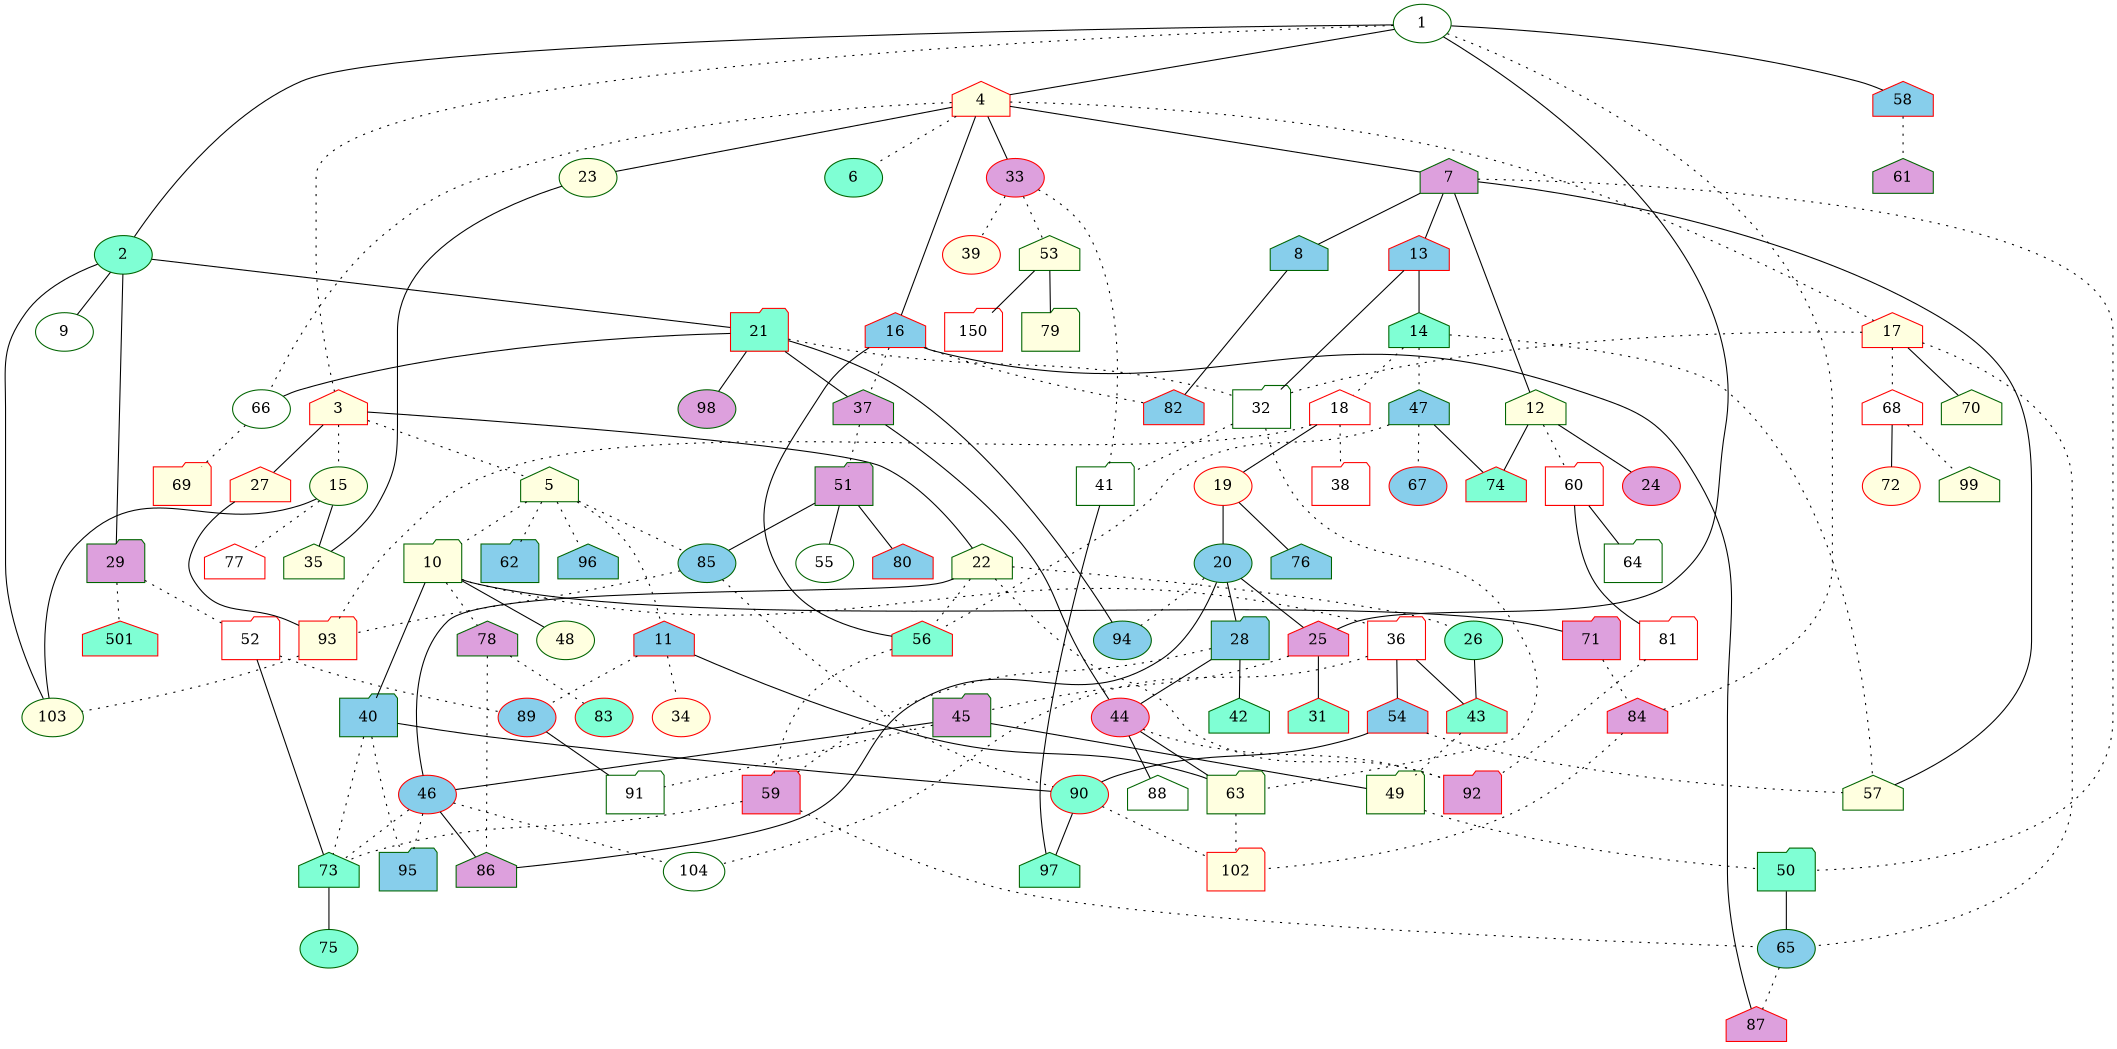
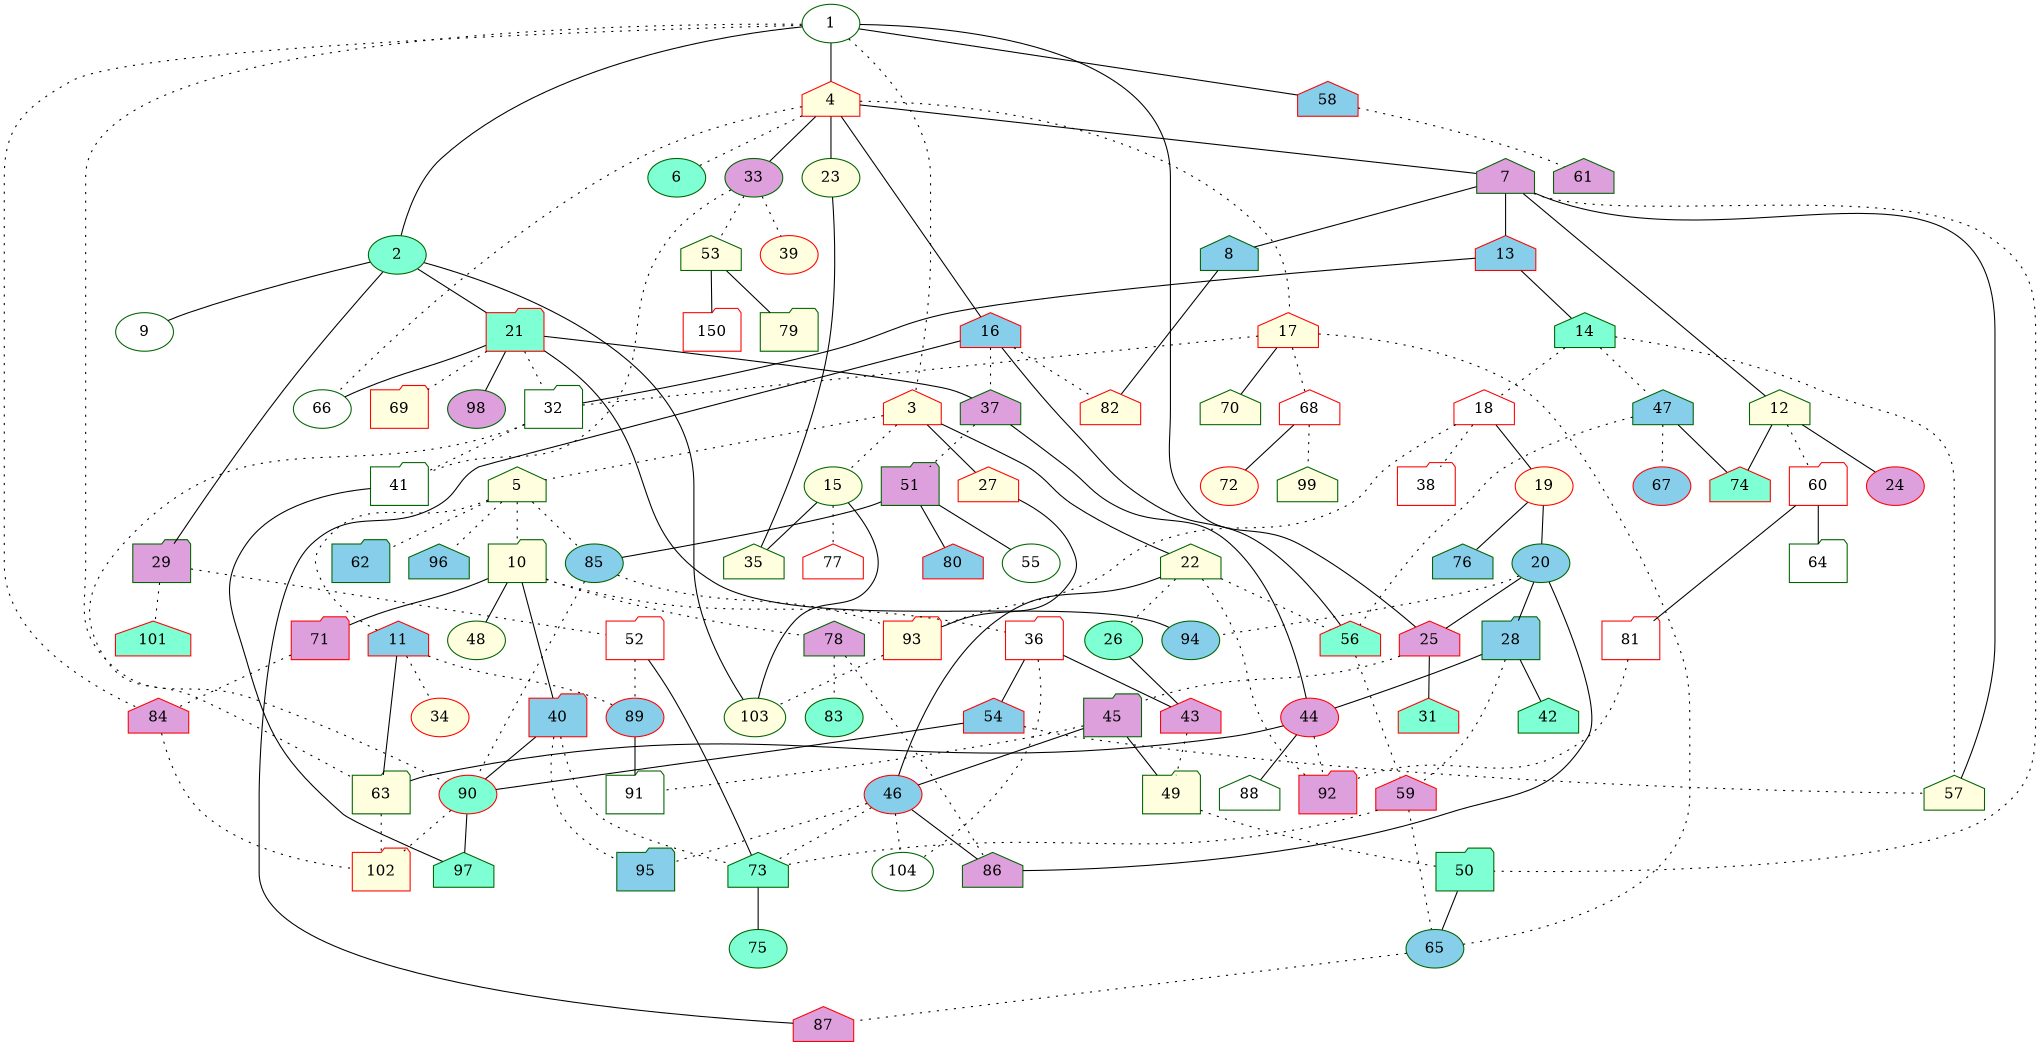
  graph {
    node [color=darkgreen fillcolor=lightyellow shape=house style=filled]
    edge [style=dotted]
    1 [fillcolor=white shape=ellipse]
    2 [fillcolor=aquamarine shape=ellipse]
    3 [color=red]
    4 [color=red]
    25 [color=red fillcolor=plum]
    58 [color=red fillcolor=skyblue]
    84 [color=red fillcolor=plum]
    90 [color=red fillcolor=aquamarine shape=ellipse]
    9 [fillcolor=white shape=ellipse]
    21 [color=red fillcolor=aquamarine shape=folder]
    29 [fillcolor=plum shape=folder]
    103 [shape=ellipse]
    5
    15 [shape=ellipse]
    22
    27 [color=red]
    6 [fillcolor=aquamarine shape=ellipse]
    7 [fillcolor=plum]
    16 [color=red fillcolor=skyblue]
    17 [color=red]
    23 [shape=ellipse]
-   33 [color=red fillcolor=plum shape=ellipse]
+   33 [fillcolor=plum shape=ellipse]
    66 [fillcolor=white shape=ellipse]
    31 [color=red fillcolor=aquamarine]
    45 [fillcolor=plum shape=folder]
    61 [fillcolor=plum]
    102 [color=red shape=folder]
    97 [fillcolor=aquamarine]
    32 [fillcolor=white shape=folder]
    37 [fillcolor=plum]
    94 [fillcolor=skyblue shape=ellipse]
    98 [fillcolor=plum shape=ellipse]
    52 [color=red fillcolor=white shape=folder]
-   101 [color=red fillcolor=aquamarine label=501]
+   101 [color=red fillcolor=aquamarine]
    10 [shape=folder]
    11 [color=red fillcolor=skyblue]
    62 [fillcolor=skyblue shape=folder]
    85 [fillcolor=skyblue shape=ellipse]
    96 [fillcolor=skyblue]
    35
    77 [color=red fillcolor=white]
    56 [color=red fillcolor=aquamarine]
    26 [fillcolor=aquamarine shape=ellipse]
    46 [color=red fillcolor=skyblue shape=ellipse]
    92 [color=red fillcolor=plum shape=folder]
    93 [color=red shape=folder]
    8 [fillcolor=skyblue]
    12
    13 [color=red fillcolor=skyblue]
    50 [fillcolor=aquamarine shape=folder]
    57
-   82 [color=red fillcolor=skyblue]
+   82 [color=red]
    87 [color=red fillcolor=plum]
    65 [fillcolor=skyblue shape=ellipse]
    68 [color=red fillcolor=white]
    70
    41 [fillcolor=white shape=folder]
    39 [color=red shape=ellipse]
    53
    69 [color=red shape=folder]
    36 [color=red fillcolor=white shape=folder]
-   40 [fillcolor=skyblue shape=folder]
+   40 [color=red fillcolor=skyblue shape=folder]
    48 [shape=ellipse]
    71 [color=red fillcolor=plum shape=folder]
    78 [fillcolor=plum]
    34 [color=red shape=ellipse]
    63 [shape=folder]
    89 [color=red fillcolor=skyblue shape=ellipse]
    24 [color=red fillcolor=plum shape=ellipse]
    60 [color=red fillcolor=white shape=folder]
    74 [color=red fillcolor=aquamarine]
    14 [fillcolor=aquamarine]
-   43 [color=red fillcolor=aquamarine]
+   43 [color=red fillcolor=plum]
    54 [color=red fillcolor=skyblue]
    104 [fillcolor=white shape=ellipse]
    73 [fillcolor=aquamarine]
    95 [fillcolor=skyblue shape=folder]
    86 [fillcolor=plum]
-   83 [color=red fillcolor=aquamarine shape=ellipse]
+   83 [fillcolor=aquamarine shape=ellipse]
    91 [fillcolor=white shape=folder]
    64 [fillcolor=white shape=folder]
    81 [color=red fillcolor=white shape=folder]
    18 [color=red fillcolor=white]
    47 [fillcolor=skyblue]
    19 [color=red shape=ellipse]
    38 [color=red fillcolor=white shape=folder]
    67 [color=red fillcolor=skyblue shape=ellipse]
    44 [color=red fillcolor=plum shape=ellipse]
    51 [fillcolor=plum shape=folder]
-   59 [color=red fillcolor=plum shape=folder]
+   59 [color=red fillcolor=plum]
    72 [color=red shape=ellipse]
    99
    20 [fillcolor=skyblue shape=ellipse]
    76 [fillcolor=skyblue]
    28 [fillcolor=skyblue shape=folder]
    42 [fillcolor=aquamarine]
    49 [shape=folder]
    88 [fillcolor=white]
    79 [shape=folder]
    n100 [color=red fillcolor=white label=150 shape=folder]
    55 [fillcolor=white shape=ellipse]
    80 [color=red fillcolor=skyblue]
    75 [fillcolor=aquamarine shape=ellipse]
    1 -- 2 [style=solid]
    1 -- 3
    1 -- 4 [style=solid]
    1 -- 25 [style=solid]
    1 -- 58 [style=solid]
    1 -- 84
+   1 -- 90
    2 -- 9 [style=solid]
    2 -- 21 [style=solid]
    2 -- 29 [style=solid]
    2 -- 103 [style=solid]
    3 -- 5
    3 -- 15
    3 -- 22 [style=solid]
    3 -- 27 [style=solid]
    4 -- 6
    4 -- 7 [style=solid]
    4 -- 16 [style=solid]
    4 -- 17
    4 -- 23 [style=solid]
    4 -- 33 [style=solid]
    4 -- 66
    25 -- 31 [style=solid]
    25 -- 45
    58 -- 61
    84 -- 102
    90 -- 102
    90 -- 97 [style=solid]
    21 -- 66 [style=solid]
    21 -- 32
    21 -- 37 [style=solid]
    21 -- 94 [style=solid]
    21 -- 98 [style=solid]
    29 -- 52
    29 -- 101
    5 -- 10
    5 -- 11
    5 -- 62
    5 -- 85
    5 -- 96
    15 -- 103 [style=solid]
    15 -- 35 [style=solid]
    15 -- 77
    22 -- 56
    22 -- 26
    22 -- 46 [style=solid]
    22 -- 92
    27 -- 93 [style=solid]
    7 -- 8 [style=solid]
    7 -- 12 [style=solid]
    7 -- 13 [style=solid]
    7 -- 50
    7 -- 57 [style=solid]
    16 -- 37
    16 -- 56 [style=solid]
    16 -- 82
    16 -- 87 [style=solid]
    17 -- 32
    17 -- 65
    17 -- 68
    17 -- 70 [style=solid]
    23 -- 35 [style=solid]
    33 -- 41
    33 -- 39
    33 -- 53
-   66 -- 69
+   21 -- 69
    45 -- 46 [style=solid]
    45 -- 91
    45 -- 49 [style=solid]
    32 -- 41
    32 -- 63
    37 -- 44 [style=solid]
    37 -- 51
    52 -- 89
    52 -- 73 [style=solid]
    10 -- 36
    10 -- 40 [style=solid]
    10 -- 48 [style=solid]
    10 -- 71 [style=solid]
    10 -- 78
    11 -- 34
    11 -- 63 [style=solid]
    11 -- 89
    85 -- 90
    85 -- 93
    56 -- 59
    26 -- 43 [style=solid]
    46 -- 104
    46 -- 73
    46 -- 95
    46 -- 86 [style=solid]
    93 -- 103
    8 -- 82 [style=solid]
    12 -- 24 [style=solid]
    12 -- 60
    12 -- 74 [style=solid]
    13 -- 32 [style=solid]
    13 -- 14 [style=solid]
    50 -- 65 [style=solid]
    65 -- 87
    68 -- 72 [style=solid]
    68 -- 99
    41 -- 97 [style=solid]
    53 -- 79 [style=solid]
    53 -- n100 [style=solid]
    36 -- 43 [style=solid]
    36 -- 54 [style=solid]
    36 -- 104
    40 -- 90 [style=solid]
    40 -- 73
    40 -- 95
    71 -- 84
    78 -- 86
    78 -- 83
    63 -- 102
    89 -- 91 [style=solid]
    60 -- 64 [style=solid]
    60 -- 81 [style=solid]
    14 -- 57
    14 -- 18
    14 -- 47
    43 -- 49
    54 -- 90 [style=solid]
    54 -- 57
    73 -- 75 [style=solid]
    81 -- 92
    18 -- 93
    18 -- 19 [style=solid]
    18 -- 38
    47 -- 56
    47 -- 74 [style=solid]
    47 -- 67
    19 -- 20 [style=solid]
    19 -- 76 [style=solid]
    44 -- 92
    44 -- 63 [style=solid]
    44 -- 88 [style=solid]
    51 -- 85 [style=solid]
    51 -- 55 [style=solid]
    51 -- 80 [style=solid]
    59 -- 65
    59 -- 73
    20 -- 25 [style=solid]
    20 -- 94
    20 -- 86 [style=solid]
    20 -- 28 [style=solid]
    28 -- 44 [style=solid]
    28 -- 59
    28 -- 42 [style=solid]
    49 -- 50
  }
